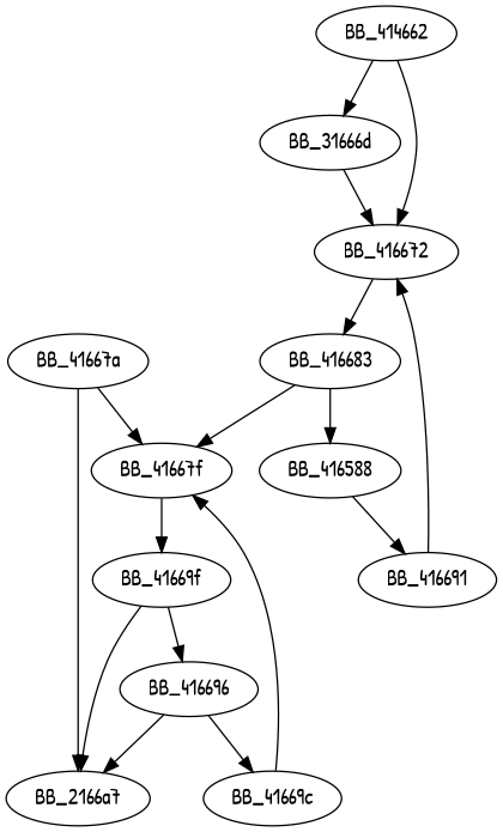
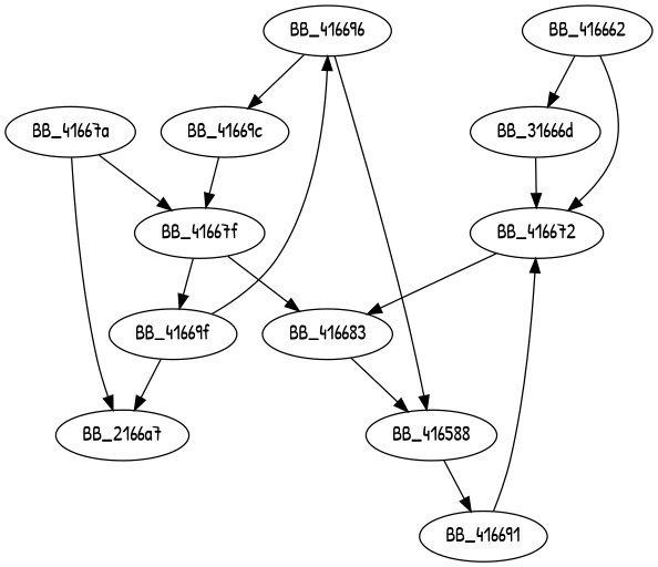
  digraph {
    fontname="Patrick Hand"
    node [fontname="Patrick Hand"]
    edge [fontname="Patrick Hand"]
    n1 [label=BB_31666d]
-   BB_416662 [label=BB_414662]
+   BB_416662
    BB_416672
    BB_416683
    BB_41667a
    BB_41667f
    n7 [label=BB_2166a7]
    n8 [label=BB_416588]
    BB_41669f
    BB_416691
    BB_416696
    BB_41669c
    n1 -> BB_416672
    BB_416662 -> n1
    BB_416662 -> BB_416672
    BB_416672 -> BB_416683
    BB_416683 -> n8
    BB_41667a -> BB_41667f
    BB_41667a -> n7
-   BB_416683 -> BB_41667f
+   BB_41667f -> BB_416683
    BB_41667f -> BB_41669f
    n8 -> BB_416691
    BB_41669f -> n7
    BB_41669f -> BB_416696
    BB_416691 -> BB_416672
-   BB_416696 -> n7
+   BB_416696 -> n8
    BB_416696 -> BB_41669c
    BB_41669c -> BB_41667f
  }
